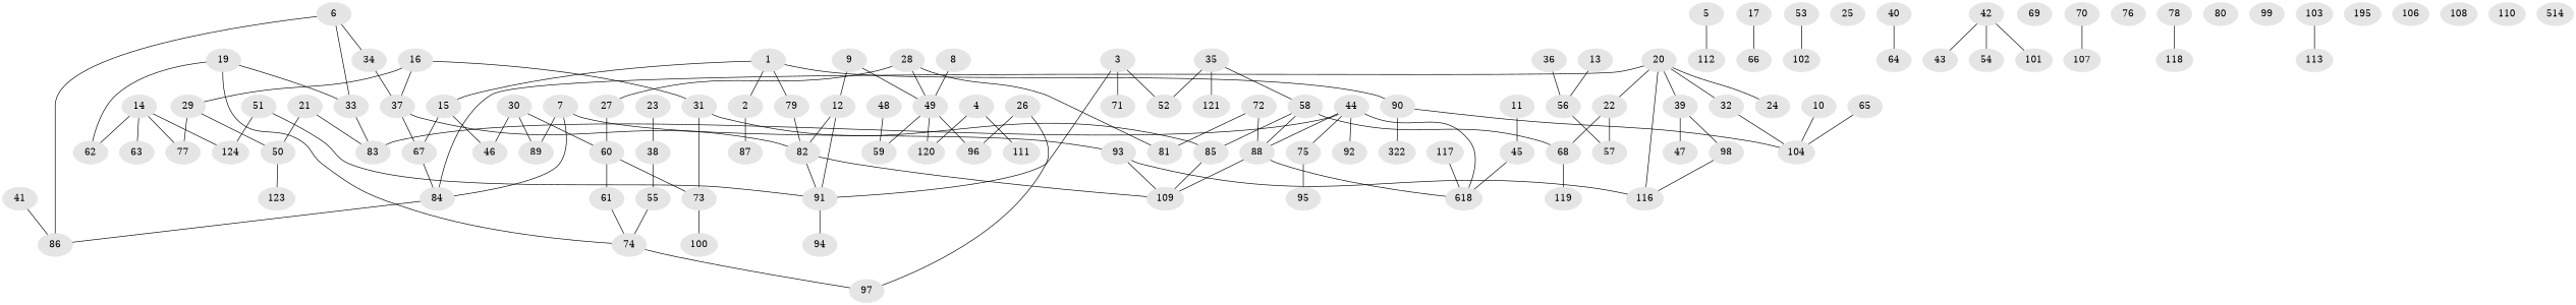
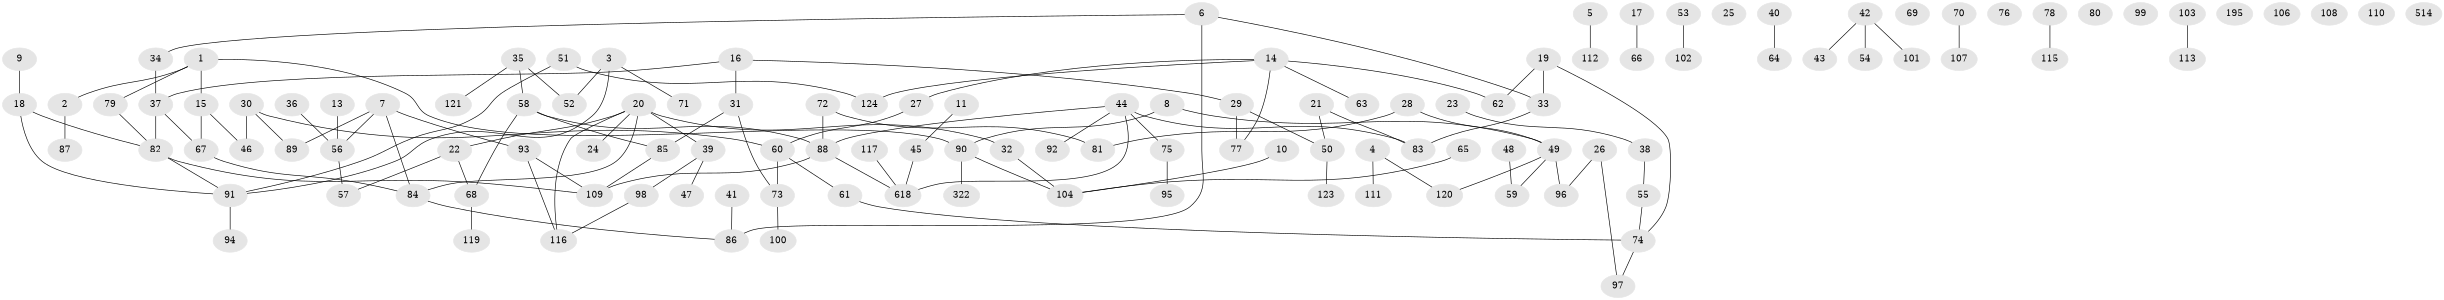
  graph {
    node [color=gray90 style=filled]
    1
    2
    15
    79
    90
    87
    46
    67
    82
    104
    n11 [label=322]
    3
    52
    71
    91
    94
    4
    111
    120
    5
    112
    6
    33
    34
    86
    83
    37
    7
    56
    84
    89
    93
    57
    116
    109
    8
    49
    96
    59
    9
-   12
+   12 [label=18]
    10
    11
    45
    n45 [label=618]
    13
    14
    27
    62
    63
    77
    124
    60
    16
    29
    31
    50
    73
    85
    17
    66
    53
    102
    19
    74
    97
    20
    22
    24
    32
    39
    68
    47
    98
    21
    123
    119
    23
    38
    55
    25
    26
    61
    28
    81
    30
    100
    35
    58
    121
    88
    36
    40
    64
    41
    42
    43
    54
    101
    44
    75
    92
    95
    48
    51
    65
    69
    70
    107
    72
    76
    78
-   115 [label=118]
+   115
    80
    99
    103
    113
    n118 [label=195]
    106
    108
    110
    n122 [label=514]
    117
    1 -- 2
    1 -- 15
    1 -- 79
    1 -- 90
    2 -- 87
    15 -- 46
    15 -- 67
    79 -- 82
    90 -- 104
    90 -- n11
    67 -- 84
    82 -- 91
    82 -- 109
    3 -- 52
    3 -- 71
    3 -- 91
    91 -- 94
    4 -- 111
    4 -- 120
    5 -- 112
    6 -- 33
    6 -- 34
    6 -- 86
    33 -- 83
    34 -- 37
    37 -- 67
    37 -- 82
+   7 -- 56
    7 -- 84
    7 -- 89
    7 -- 93
    56 -- 57
    84 -- 86
    93 -- 116
    93 -- 109
+   8 -- 90
    8 -- 49
    49 -- 120
    49 -- 96
    49 -- 59
-   9 -- 49
    9 -- 12
    12 -- 82
    12 -- 91
    10 -- 104
    11 -- 45
    45 -- n45
    13 -- 56
-   28 -- 27
+   14 -- 27
    14 -- 62
    14 -- 63
    14 -- 77
    14 -- 124
    27 -- 60
    60 -- 73
    60 -- 61
    16 -- 37
    16 -- 29
    16 -- 31
    29 -- 77
    29 -- 50
    31 -- 73
    31 -- 85
    50 -- 123
    73 -- 100
    85 -- 109
    17 -- 66
    53 -- 102
    19 -- 33
    19 -- 62
    19 -- 74
    74 -- 97
    20 -- 84
    20 -- 116
    20 -- 22
    20 -- 24
    20 -- 32
    20 -- 39
    22 -- 57
    22 -- 68
    32 -- 104
    39 -- 47
    39 -- 98
    68 -- 119
    98 -- 116
    21 -- 83
    21 -- 50
    23 -- 38
    38 -- 55
    55 -- 74
    26 -- 96
    26 -- 97
    61 -- 74
    28 -- 49
    28 -- 81
    30 -- 46
    30 -- 89
    30 -- 60
    35 -- 52
    35 -- 58
    35 -- 121
    58 -- 85
    58 -- 68
    58 -- 88
    88 -- 109
    88 -- n45
    36 -- 56
    40 -- 64
    41 -- 86
    42 -- 43
    42 -- 54
    42 -- 101
    44 -- 83
    44 -- n45
    44 -- 88
    44 -- 75
    44 -- 92
    75 -- 95
    48 -- 59
    51 -- 91
    51 -- 124
    65 -- 104
    70 -- 107
    72 -- 81
    72 -- 88
    78 -- 115
    103 -- 113
    117 -- n45
  }
